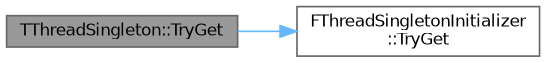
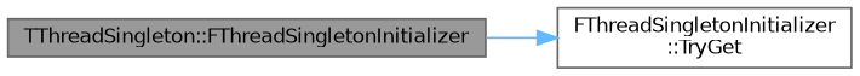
  digraph {
    rankdir=LR
    node [fontname=Helvetica fontsize=10 shape=box style=filled]
-   n1 [color=gray40 fillcolor=grey60 fontcolor=black height=0.2 label="TThreadSingleton::TryGet" width=0.4]
+   n1 [color=gray40 fillcolor=grey60 fontcolor=black height=0.2 label="TThreadSingleton::FThreadSingletonInitializer" width=0.4]
    n2 [color=grey40 fillcolor=white height=0.2 label="FThreadSingletonInitializer\l::TryGet" width=0.4]
    n1 -> n2 [color=steelblue1 fontname=Helvetica fontsize=10 labelfontname=Helvetica labelfontsize=10 style=solid]
  }
